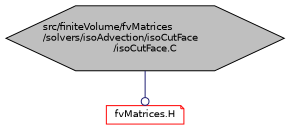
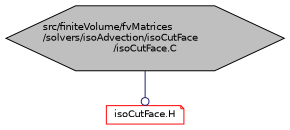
  digraph {
    node [fontname=Helvetica fontsize=10]
    n1 [color=black fillcolor=grey75 fontcolor=black height=0.2 label="src/finiteVolume/fvMatrices\l/solvers/isoAdvection/isoCutFace\l/isoCutFace.C" shape=hexagon style=filled width=0.4]
-   n2 [color=red height=0.2 label="fvMatrices.H" shape=note width=0.4]
+   n2 [color=red height=0.2 label="isoCutFace.H" shape=note width=0.4]
    n1 -> n2 [color=midnightblue fontname=Helvetica fontsize=10 labelfontname=Helvetica labelfontsize=10 style=solid arrowhead=odot]
  }
